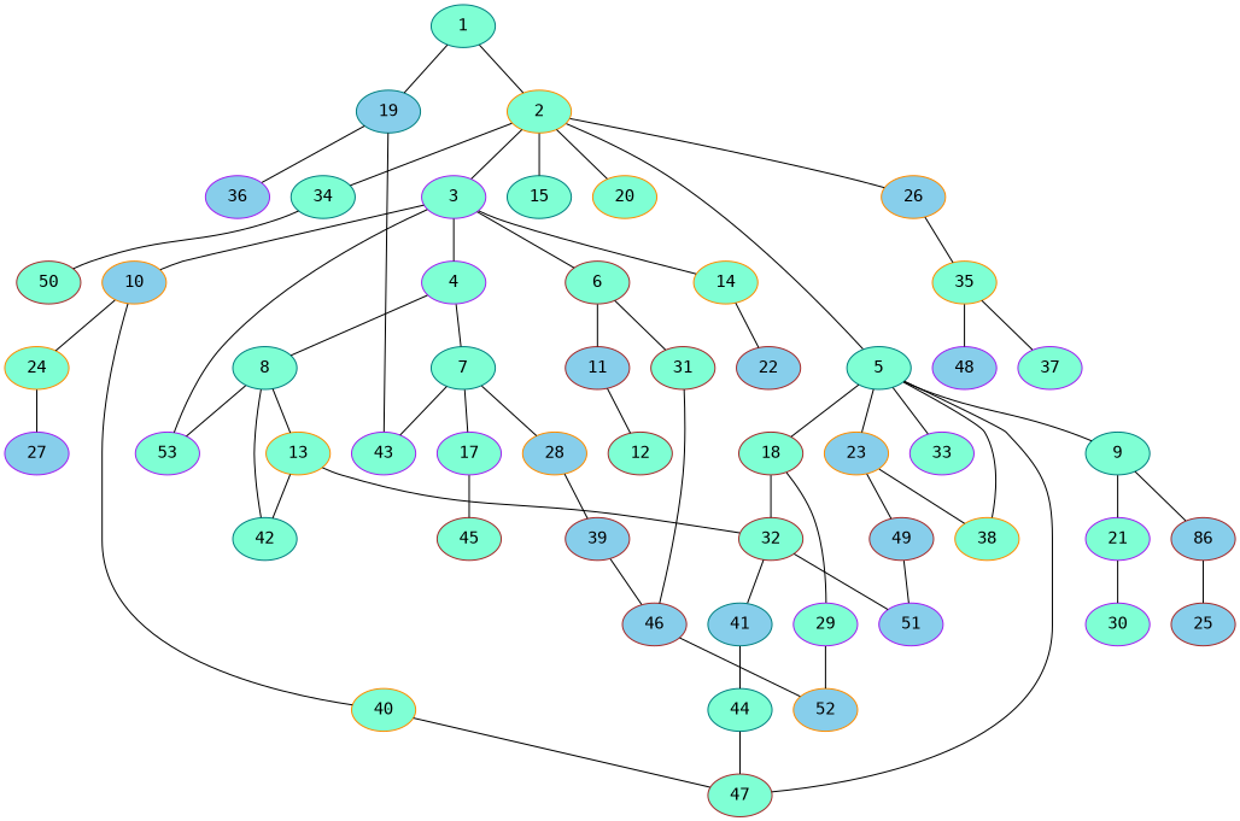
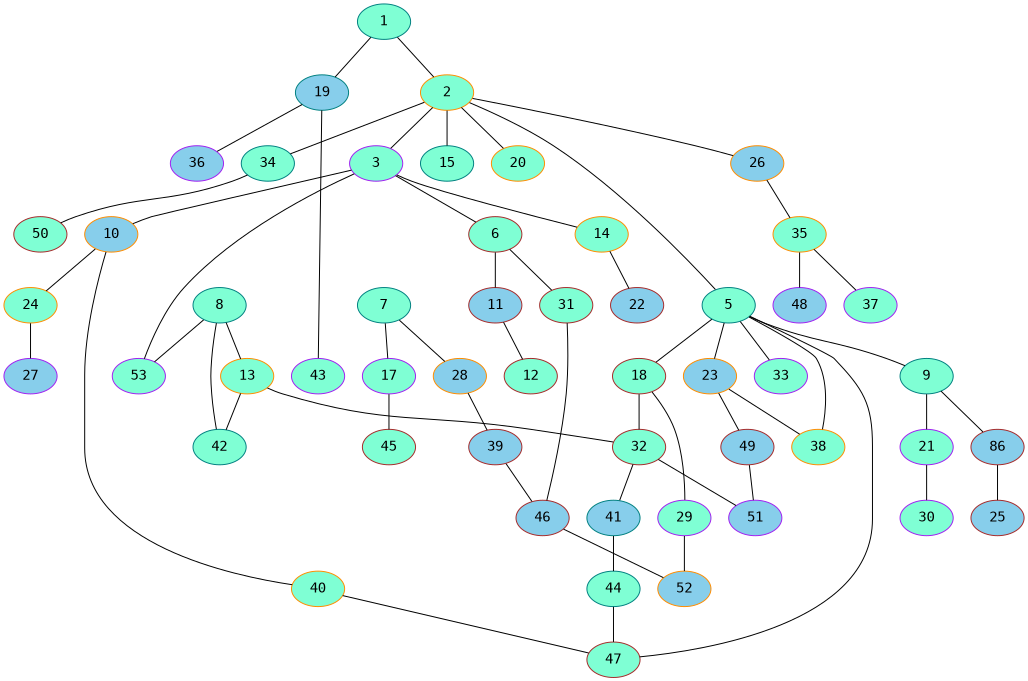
  graph {
    fontname="DejaVu Sans Mono"
    node [color=brown fillcolor=aquamarine fontname="DejaVu Sans Mono" style=filled]
    edge [fontname="DejaVu Sans Mono"]
    1 [color=teal]
    2 [color=darkorange]
    19 [color=teal fillcolor=skyblue]
    3 [color=purple]
    5 [color=teal]
    15 [color=teal]
    20 [color=darkorange]
    26 [color=darkorange fillcolor=skyblue]
    34 [color=teal]
    43 [color=purple]
    36 [color=purple fillcolor=skyblue]
-   4 [color=purple]
    6
    10 [color=darkorange fillcolor=skyblue]
    14 [color=darkorange]
    53 [color=purple]
    9 [color=teal]
    18
    23 [color=darkorange fillcolor=skyblue]
    33 [color=purple]
    38 [color=darkorange]
    47
    35 [color=darkorange]
    50
    7 [color=teal]
    8 [color=teal]
    11 [fillcolor=skyblue]
    31
    24 [color=darkorange]
    40 [color=darkorange]
    22 [fillcolor=skyblue]
    17 [color=purple]
    28 [color=darkorange fillcolor=skyblue]
    13 [color=darkorange]
    42 [color=teal]
    n36 [fillcolor=skyblue label=86]
    21 [color=purple]
    32
    29 [color=purple]
    49 [fillcolor=skyblue]
    12
    46 [fillcolor=skyblue]
    45
    39 [fillcolor=skyblue]
    25 [fillcolor=skyblue]
    30 [color=purple]
    27 [color=purple fillcolor=skyblue]
    41 [color=teal fillcolor=skyblue]
    51 [color=purple fillcolor=skyblue]
    52 [color=darkorange fillcolor=skyblue]
    44 [color=teal]
    37 [color=purple]
    48 [color=purple fillcolor=skyblue]
    1 -- 2
    1 -- 19
    2 -- 3
    2 -- 5
    2 -- 15
    2 -- 20
    2 -- 26
    2 -- 34
    19 -- 43
    19 -- 36
-   3 -- 4
    3 -- 6
    3 -- 10
    3 -- 14
    3 -- 53
    5 -- 9
    5 -- 18
    5 -- 23
    5 -- 33
    5 -- 38
    5 -- 47
    26 -- 35
    34 -- 50
-   4 -- 7
-   4 -- 8
    6 -- 11
    6 -- 31
    10 -- 24
    10 -- 40
    14 -- 22
    9 -- n36
    9 -- 21
    18 -- 32
    18 -- 29
    23 -- 38
    23 -- 49
    35 -- 37
    35 -- 48
-   7 -- 43
    7 -- 17
    7 -- 28
    8 -- 53
    8 -- 13
    8 -- 42
    11 -- 12
    31 -- 46
    24 -- 27
    40 -- 47
    17 -- 45
    28 -- 39
    13 -- 42
    13 -- 32
    n36 -- 25
    21 -- 30
    32 -- 41
    32 -- 51
    29 -- 52
    49 -- 51
    46 -- 52
    39 -- 46
    41 -- 44
    44 -- 47
  }
